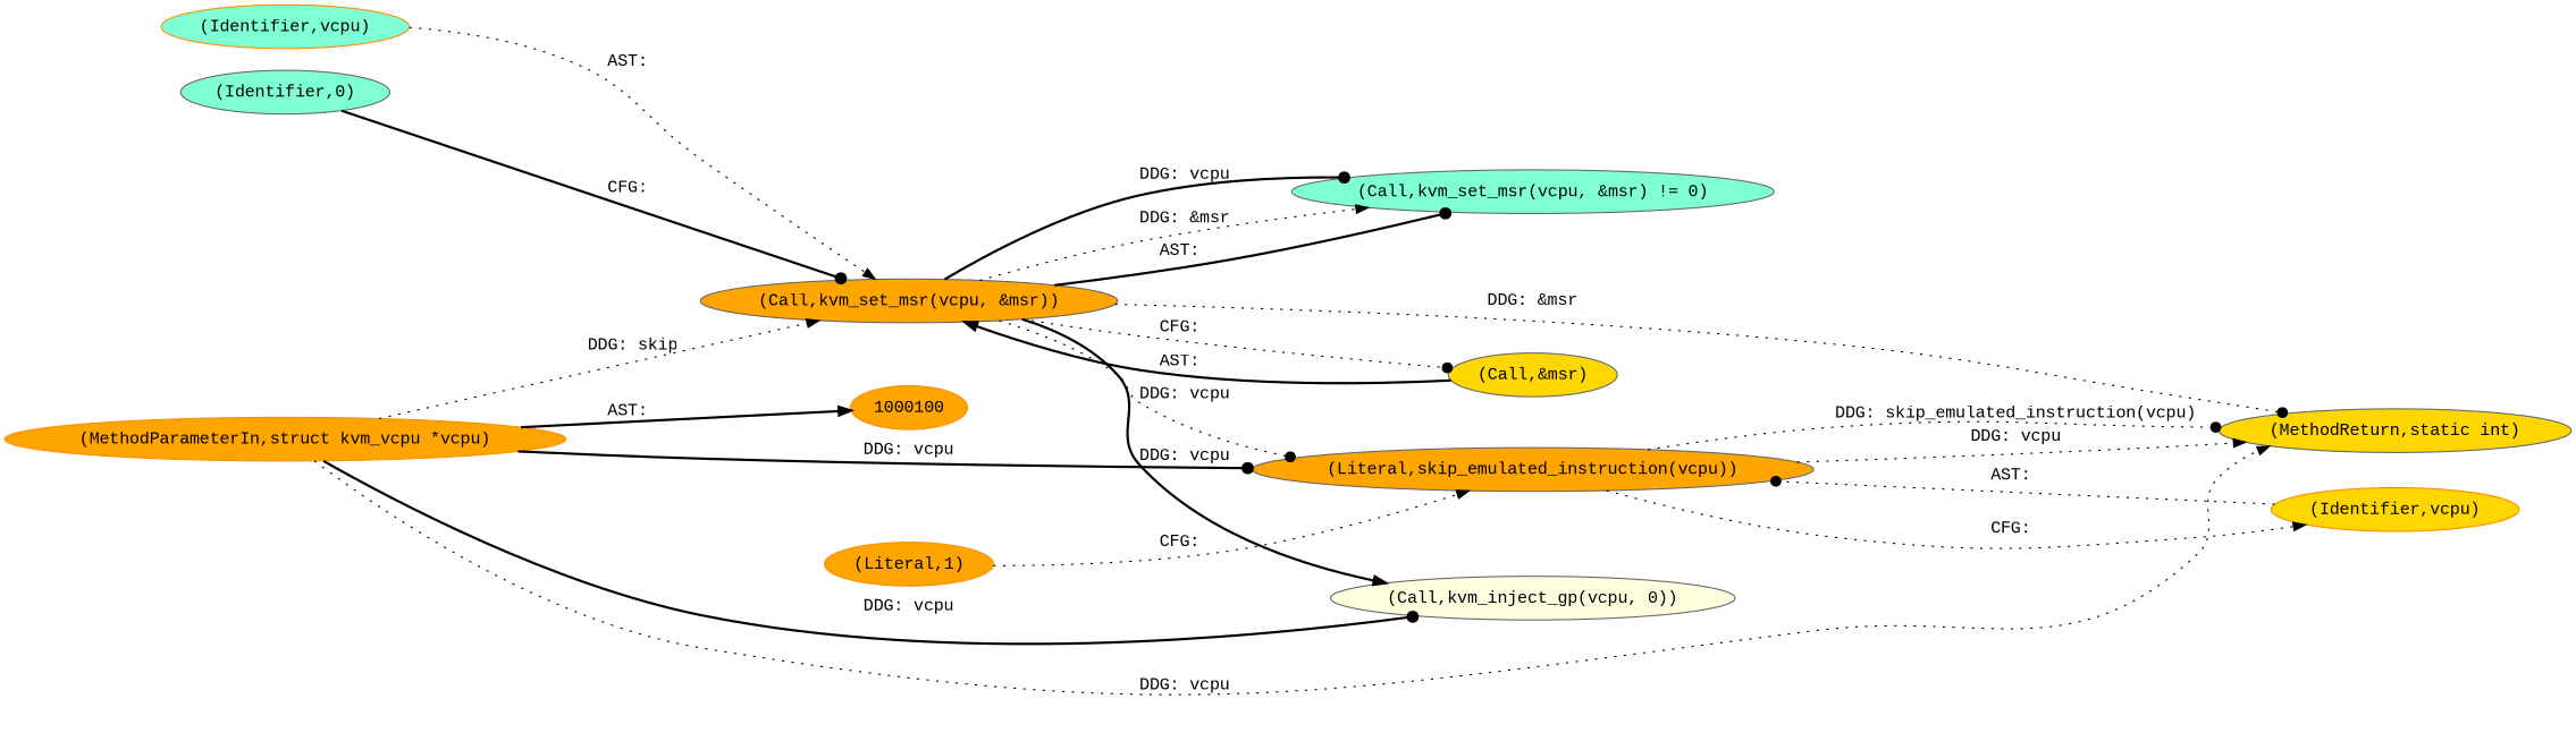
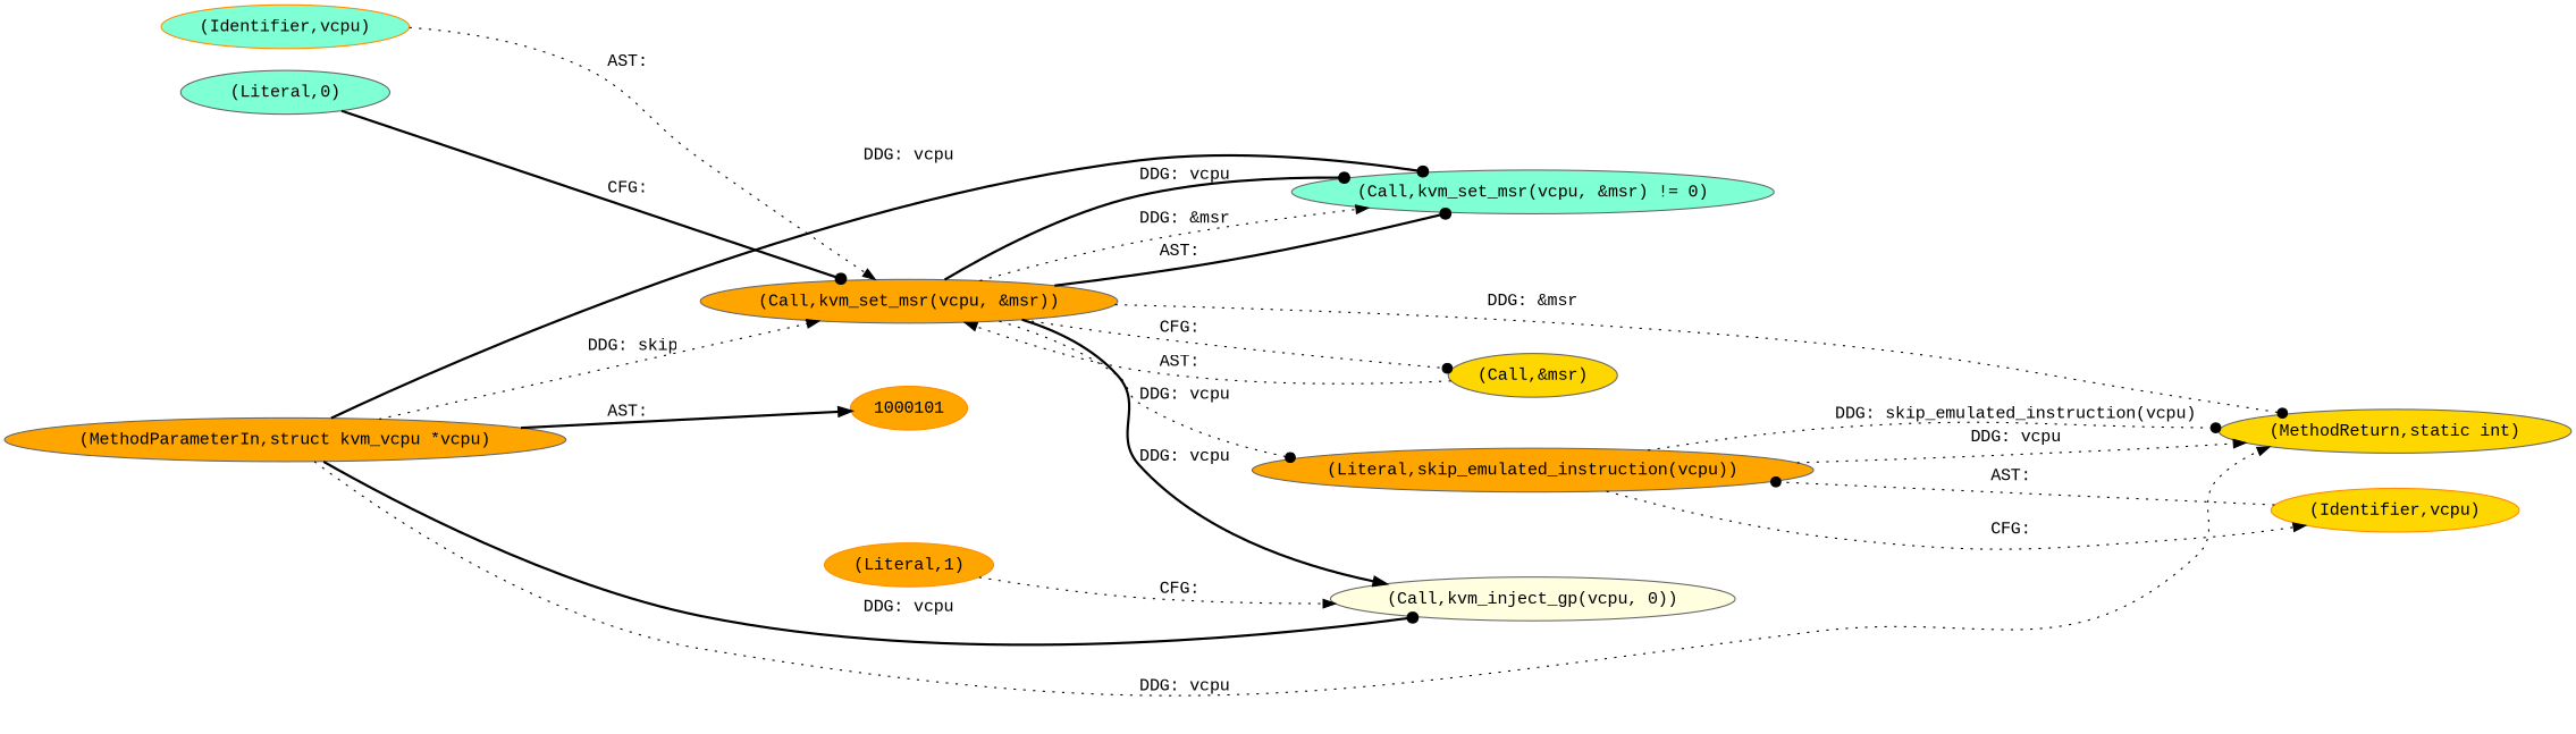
  digraph {
    fontname="Liberation Mono"
    rankdir=LR
    node [color=gray40 fillcolor=orange fontname="Liberation Mono" style=filled]
    edge [arrowhead=normal fontname="Liberation Mono" style=dotted]
    n1 [label="(Literal,skip_emulated_instruction(vcpu))"]
    n2 [fillcolor=gold label="(MethodReturn,static int)"]
    n3 [color=darkorange fillcolor=gold label="(Identifier,vcpu)"]
    n4 [label="(Call,kvm_set_msr(vcpu, &msr))"]
    n5 [fillcolor=lightyellow label="(Call,kvm_inject_gp(vcpu, 0))"]
    n6 [fillcolor=gold label="(Call,&msr)"]
    n7 [fillcolor=aquamarine label="(Call,kvm_set_msr(vcpu, &msr) != 0)"]
-   n8 [color=darkorange label="(MethodParameterIn,struct kvm_vcpu *vcpu)"]
-   1000100 [color=darkorange]
+   n8 [label="(MethodParameterIn,struct kvm_vcpu *vcpu)"]
+   1000100 [color=darkorange label=1000101]
    n10 [color=darkorange label="(Literal,1)"]
    n11 [color=darkorange fillcolor=aquamarine label="(Identifier,vcpu)"]
-   n12 [fillcolor=aquamarine label="(Identifier,0)"]
+   n12 [fillcolor=aquamarine label="(Literal,0)"]
    n1 -> n2 [label="DDG: vcpu"]
    n1 -> n2 [arrowhead=dot label="DDG: skip_emulated_instruction(vcpu)"]
    n1 -> n3 [label="CFG: "]
    n3 -> n1 [arrowhead=dot label="AST: "]
    n4 -> n1 [arrowhead=dot label="DDG: vcpu"]
    n4 -> n2 [arrowhead=dot label="DDG: &msr"]
    n4 -> n5 [label="DDG: vcpu" style=bold]
    n4 -> n6 [arrowhead=dot label="CFG: "]
    n4 -> n7 [arrowhead=dot label="AST: " style=bold]
    n4 -> n7 [arrowhead=dot label="DDG: vcpu" style=bold]
    n4 -> n7 [label="DDG: &msr"]
-   n6 -> n4 [label="AST: " style=bold]
-   n8 -> n1 [arrowhead=dot label="DDG: vcpu" style=bold]
+   n6 -> n4 [label="AST: "]
+   n8 -> n7 [arrowhead=dot label="DDG: vcpu" style=bold]
    n8 -> n2 [label="DDG: vcpu"]
    n8 -> n4 [label="DDG: skip"]
    n8 -> n5 [arrowhead=dot label="DDG: vcpu" style=bold]
    n8 -> 1000100 [label="AST: " style=bold]
-   n10 -> n1 [label="CFG: "]
+   n10 -> n5 [label="CFG: "]
    n11 -> n4 [label="AST: "]
    n12 -> n4 [arrowhead=dot label="CFG: " style=bold]
  }
